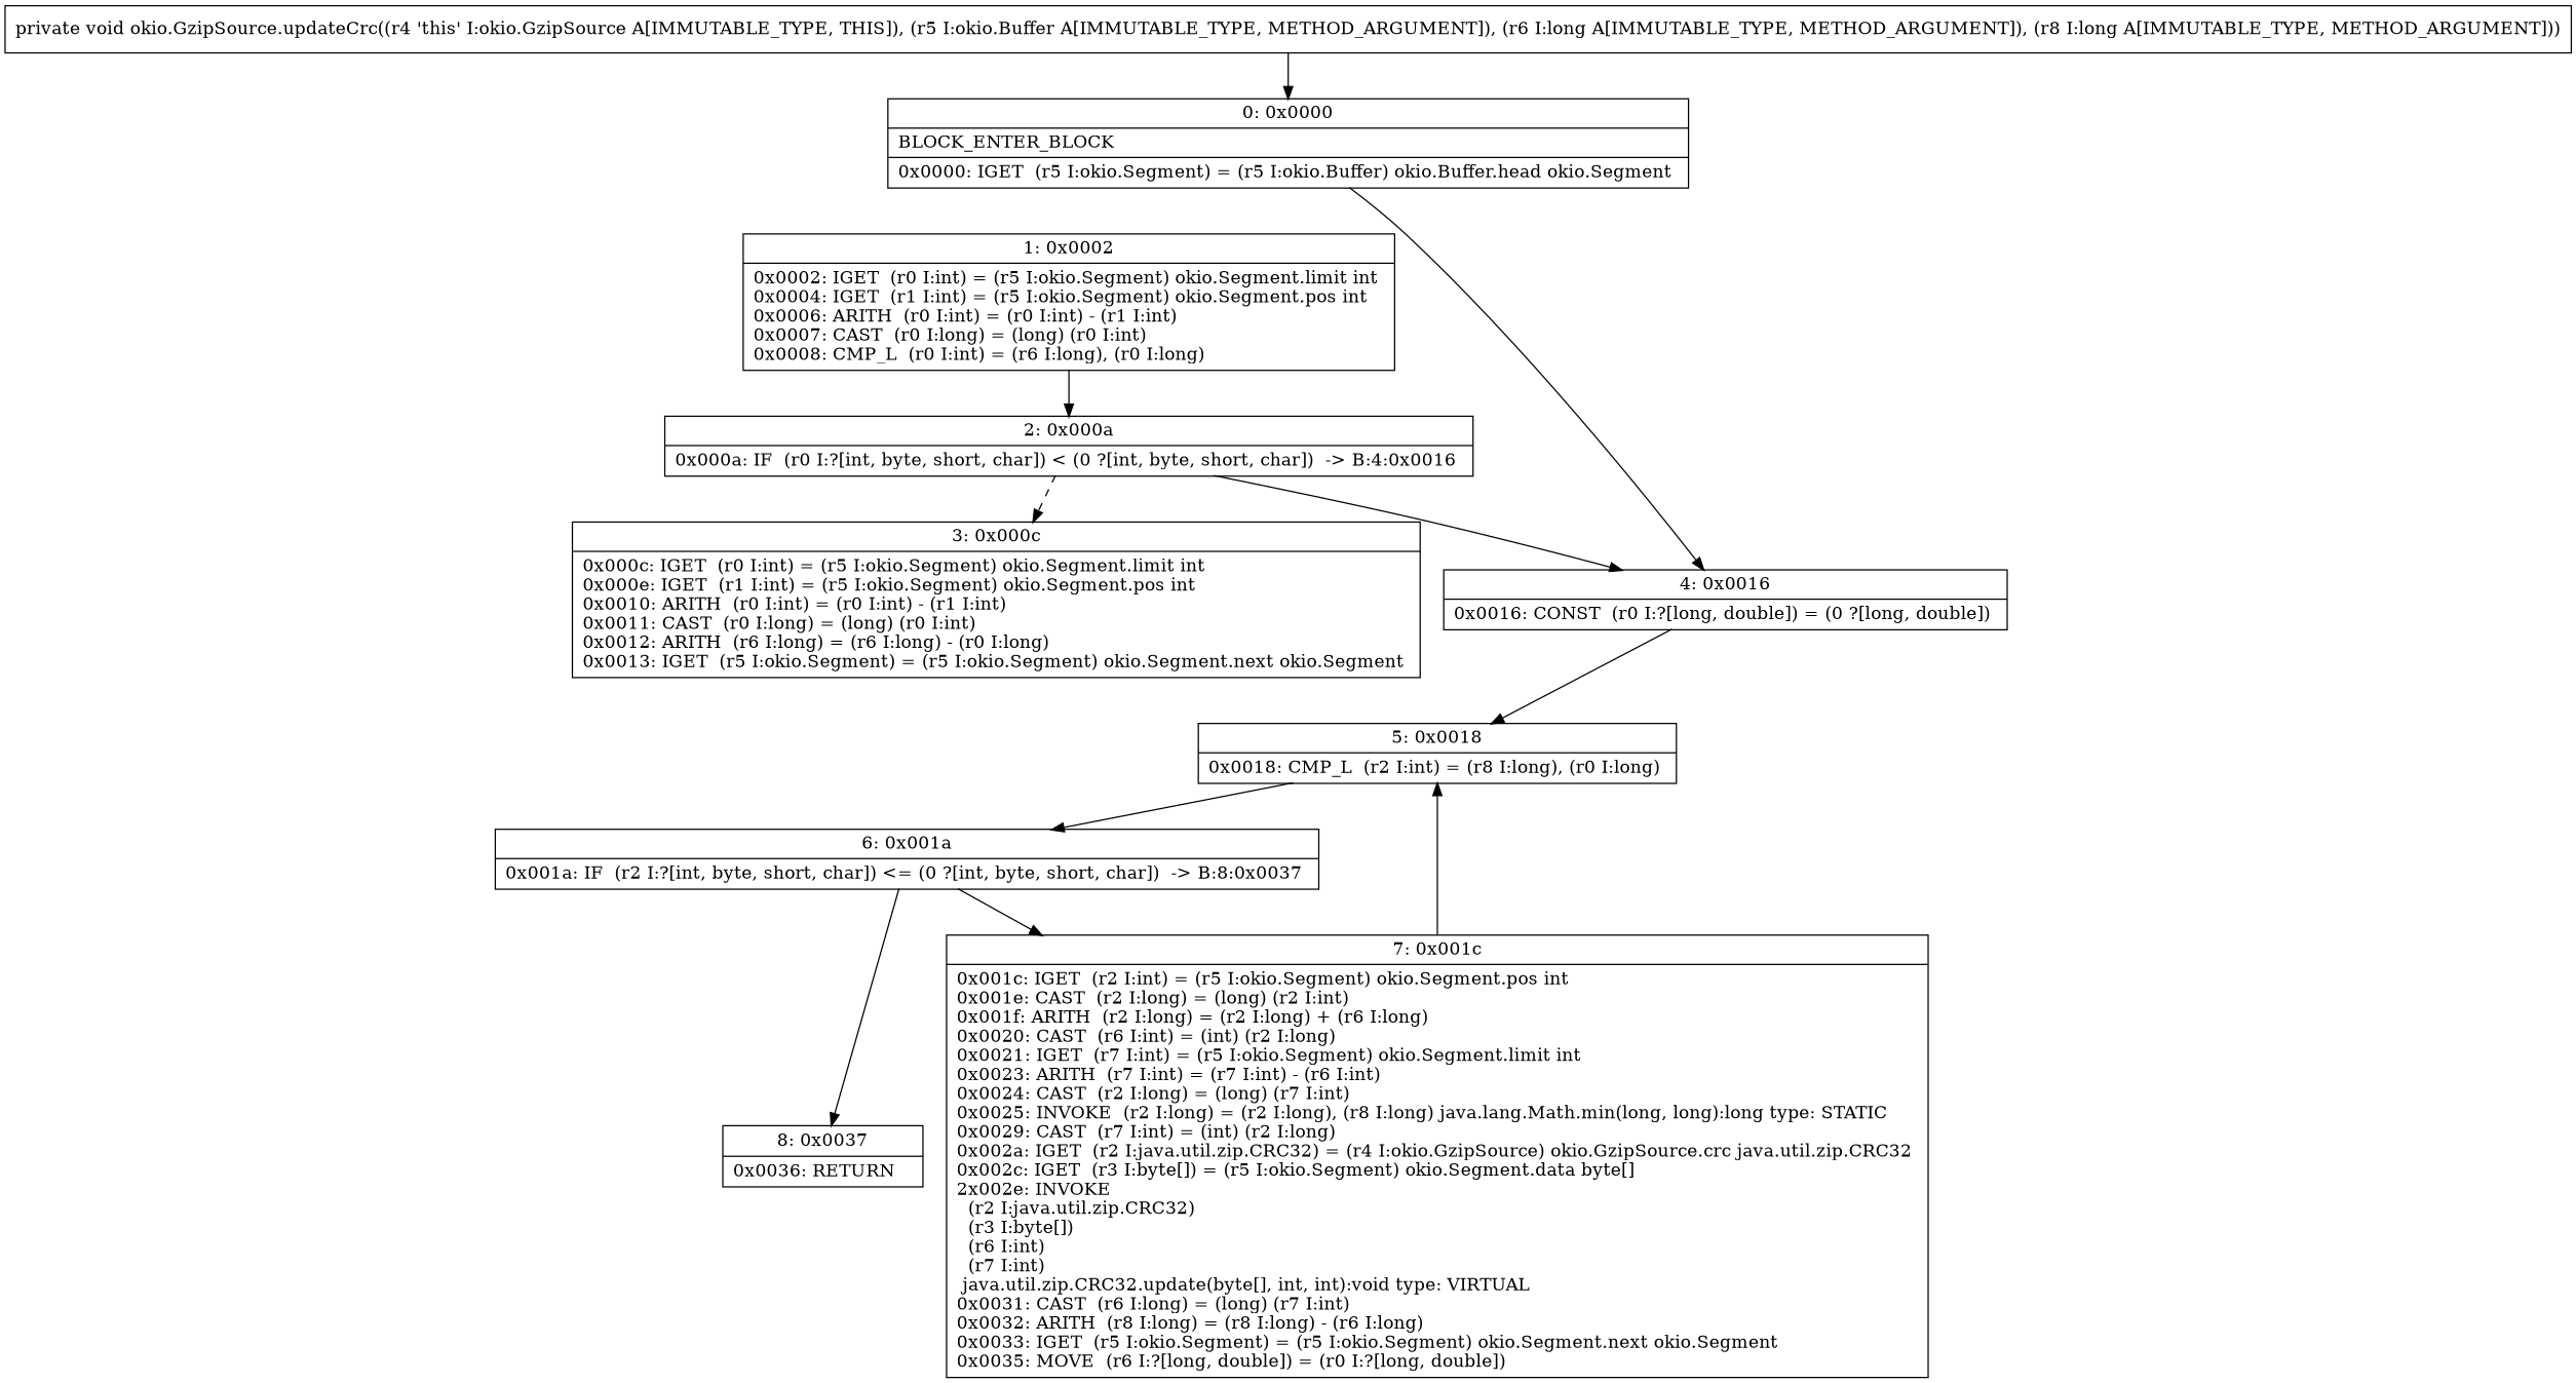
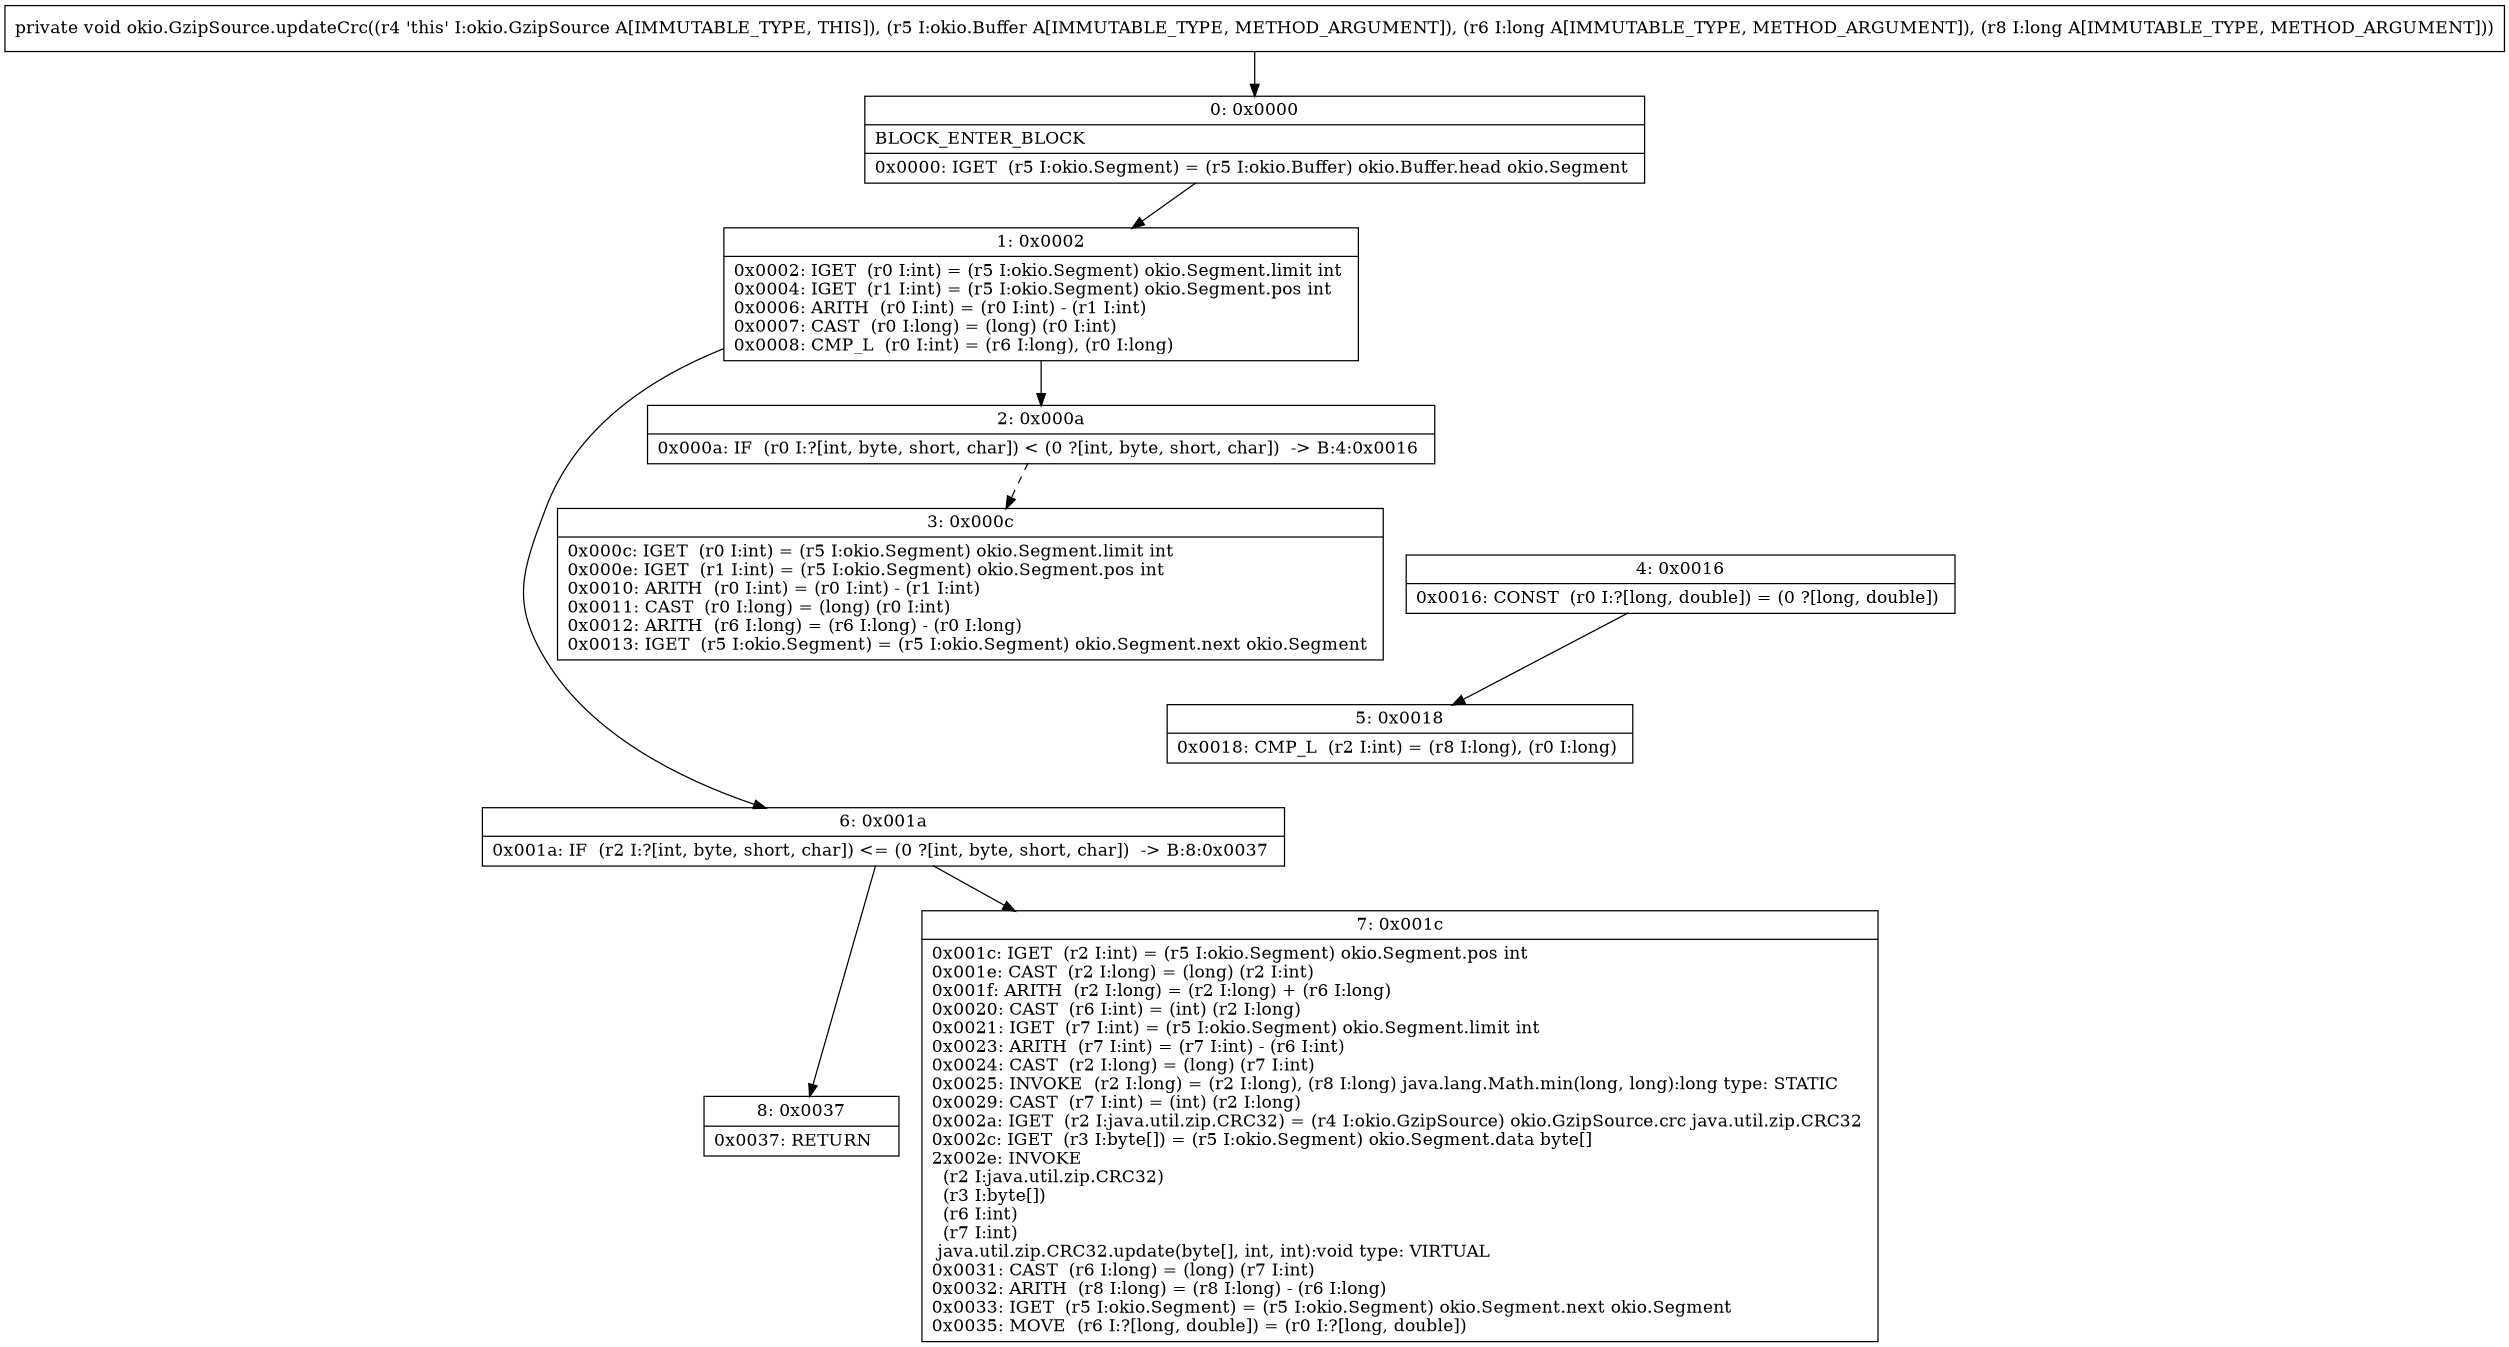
  digraph {
    node [shape=record]
    n1 [label="{0\:\ 0x0000|BLOCK_ENTER_BLOCK\l|0x0000: IGET  (r5 I:okio.Segment) = (r5 I:okio.Buffer) okio.Buffer.head okio.Segment \l}"]
    n2 [label="{1\:\ 0x0002|0x0002: IGET  (r0 I:int) = (r5 I:okio.Segment) okio.Segment.limit int \l0x0004: IGET  (r1 I:int) = (r5 I:okio.Segment) okio.Segment.pos int \l0x0006: ARITH  (r0 I:int) = (r0 I:int) \- (r1 I:int) \l0x0007: CAST  (r0 I:long) = (long) (r0 I:int) \l0x0008: CMP_L  (r0 I:int) = (r6 I:long), (r0 I:long) \l}"]
    n3 [label="{2\:\ 0x000a|0x000a: IF  (r0 I:?[int, byte, short, char]) \< (0 ?[int, byte, short, char])  \-\> B:4:0x0016 \l}"]
    n4 [label="{3\:\ 0x000c|0x000c: IGET  (r0 I:int) = (r5 I:okio.Segment) okio.Segment.limit int \l0x000e: IGET  (r1 I:int) = (r5 I:okio.Segment) okio.Segment.pos int \l0x0010: ARITH  (r0 I:int) = (r0 I:int) \- (r1 I:int) \l0x0011: CAST  (r0 I:long) = (long) (r0 I:int) \l0x0012: ARITH  (r6 I:long) = (r6 I:long) \- (r0 I:long) \l0x0013: IGET  (r5 I:okio.Segment) = (r5 I:okio.Segment) okio.Segment.next okio.Segment \l}"]
    n5 [label="{4\:\ 0x0016|0x0016: CONST  (r0 I:?[long, double]) = (0 ?[long, double]) \l}"]
    n6 [label="{5\:\ 0x0018|0x0018: CMP_L  (r2 I:int) = (r8 I:long), (r0 I:long) \l}"]
    n7 [label="{6\:\ 0x001a|0x001a: IF  (r2 I:?[int, byte, short, char]) \<= (0 ?[int, byte, short, char])  \-\> B:8:0x0037 \l}"]
    n8 [label="{7\:\ 0x001c|0x001c: IGET  (r2 I:int) = (r5 I:okio.Segment) okio.Segment.pos int \l0x001e: CAST  (r2 I:long) = (long) (r2 I:int) \l0x001f: ARITH  (r2 I:long) = (r2 I:long) + (r6 I:long) \l0x0020: CAST  (r6 I:int) = (int) (r2 I:long) \l0x0021: IGET  (r7 I:int) = (r5 I:okio.Segment) okio.Segment.limit int \l0x0023: ARITH  (r7 I:int) = (r7 I:int) \- (r6 I:int) \l0x0024: CAST  (r2 I:long) = (long) (r7 I:int) \l0x0025: INVOKE  (r2 I:long) = (r2 I:long), (r8 I:long) java.lang.Math.min(long, long):long type: STATIC \l0x0029: CAST  (r7 I:int) = (int) (r2 I:long) \l0x002a: IGET  (r2 I:java.util.zip.CRC32) = (r4 I:okio.GzipSource) okio.GzipSource.crc java.util.zip.CRC32 \l0x002c: IGET  (r3 I:byte[]) = (r5 I:okio.Segment) okio.Segment.data byte[] \l2x002e: INVOKE  \l  (r2 I:java.util.zip.CRC32)\l  (r3 I:byte[])\l  (r6 I:int)\l  (r7 I:int)\l java.util.zip.CRC32.update(byte[], int, int):void type: VIRTUAL \l0x0031: CAST  (r6 I:long) = (long) (r7 I:int) \l0x0032: ARITH  (r8 I:long) = (r8 I:long) \- (r6 I:long) \l0x0033: IGET  (r5 I:okio.Segment) = (r5 I:okio.Segment) okio.Segment.next okio.Segment \l0x0035: MOVE  (r6 I:?[long, double]) = (r0 I:?[long, double]) \l}"]
-   n9 [label="{8\:\ 0x0037|0x0036: RETURN   \l}"]
+   n9 [label="{8\:\ 0x0037|0x0037: RETURN   \l}"]
    n10 [label="{private void okio.GzipSource.updateCrc((r4 'this' I:okio.GzipSource A[IMMUTABLE_TYPE, THIS]), (r5 I:okio.Buffer A[IMMUTABLE_TYPE, METHOD_ARGUMENT]), (r6 I:long A[IMMUTABLE_TYPE, METHOD_ARGUMENT]), (r8 I:long A[IMMUTABLE_TYPE, METHOD_ARGUMENT])) }"]
-   n1 -> n5
+   n1 -> n2
    n2 -> n3
    n3 -> n4 [style=dashed]
-   n3 -> n5
    n5 -> n6
-   n6 -> n7
+   n2 -> n7
    n7 -> n8 [style=solid]
    n7 -> n9
-   n8 -> n6
    n10 -> n1
  }
